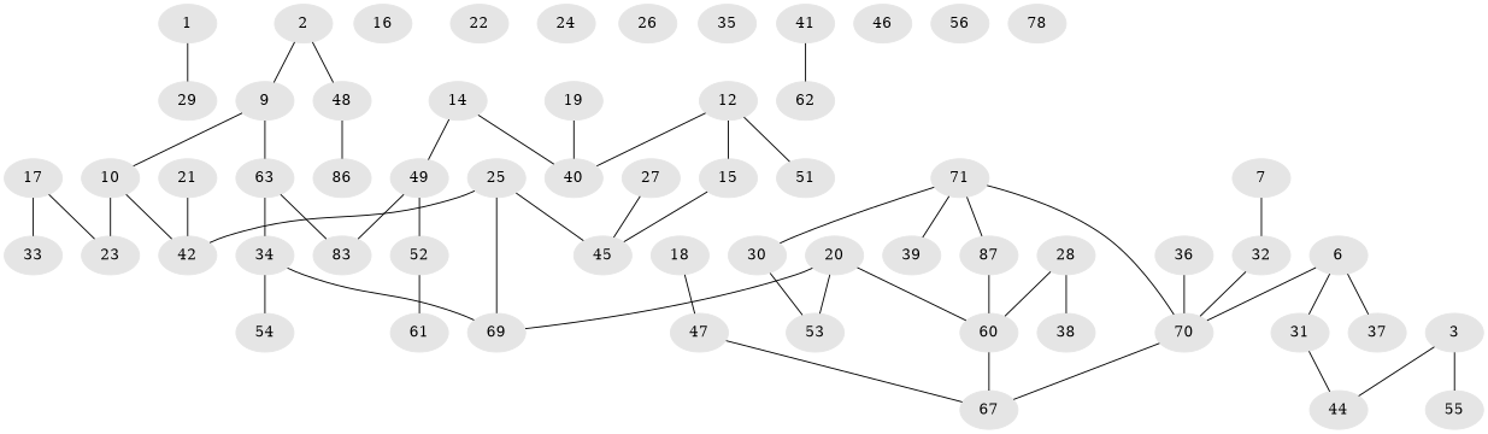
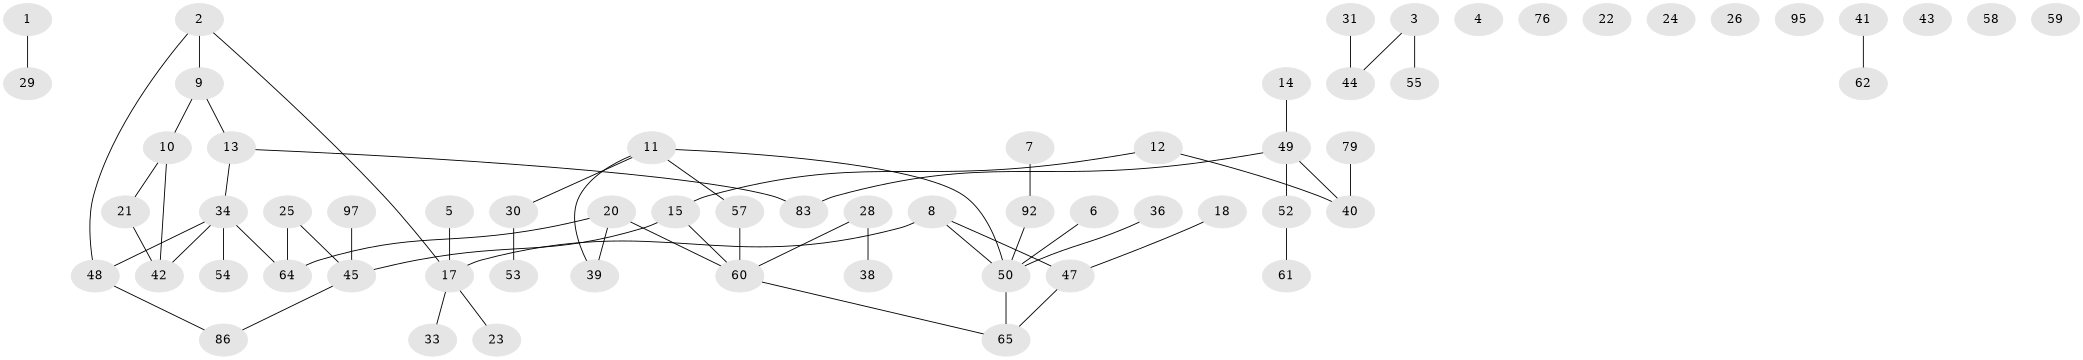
  graph {
    node [color=gray90 style=filled]
    1
    29
    2
    9
    17
    48
    10
-   13 [label=63]
+   13
    23
    33
    n11 [label=86]
    3
    44
    55
+   4
+   5
    6
    31
-   37
-   50 [label=70]
-   65 [label=67]
+   50
+   65
    7
-   32
+   32 [label=92]
+   8
    47
    42
    34
    n28 [label=83]
-   11 [label=71]
+   11
    30
    39
-   57 [label=87]
+   57
    53
    60
    12
    15
    40
-   51
    45
-   64 [label=69]
+   64
    54
    14
    49
    52
-   16
+   16 [label=76]
    18
-   19
+   19 [label=79]
    20
    21
    22
    24
    25
    26
-   27
+   27 [label=97]
    28
    38
-   35
+   35 [label=95]
    36
    41
    62
-   46
+   43
    61
-   56
-   58 [label=78]
+   58
+   59
    1 -- 29
    2 -- 9
+   2 -- 17
    2 -- 48
    9 -- 10
    9 -- 13
    17 -- 23
    17 -- 33
    48 -- n11
-   10 -- 23
+   10 -- 21
    10 -- 42
    13 -- 34
    13 -- n28
    3 -- 44
    3 -- 55
-   6 -- 31
-   6 -- 37
+   5 -- 17
    6 -- 50
    31 -- 44
    50 -- 65
    7 -- 32
    32 -- 50
+   8 -- 17
+   8 -- 50
+   8 -- 47
    47 -- 65
-   25 -- 42
+   34 -- 48
+   34 -- 42
    34 -- 64
    34 -- 54
    11 -- 50
    11 -- 30
    11 -- 39
    11 -- 57
    30 -- 53
    57 -- 60
    60 -- 65
    12 -- 15
    12 -- 40
-   12 -- 51
+   15 -- 60
    15 -- 45
-   14 -- 40
+   45 -- n11
+   49 -- 40
    14 -- 49
    49 -- n28
    49 -- 52
    52 -- 61
    18 -- 47
    19 -- 40
-   20 -- 53
+   20 -- 39
    20 -- 60
    20 -- 64
    21 -- 42
    25 -- 45
    25 -- 64
    27 -- 45
    28 -- 60
    28 -- 38
    36 -- 50
    41 -- 62
  }
